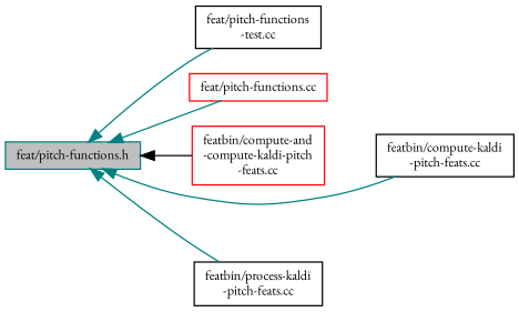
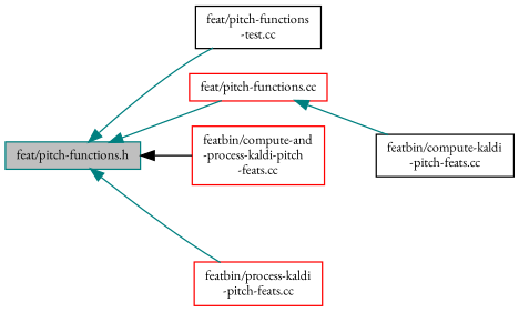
  digraph {
    fontname="EB Garamond"
    rankdir=LR
    node [color=red fillcolor=white fontname="EB Garamond" fontsize=10 shape=record style=filled]
    edge [color=teal dir=back fontname="EB Garamond" fontsize=10 labelfontname=Helvetica labelfontsize=10 style=solid]
    n1 [color=teal fillcolor=grey75 fontcolor=black height=0.2 label="feat/pitch-functions.h" width=0.4]
    n2 [color=black height=0.2 label="feat/pitch-functions\l-test.cc" width=0.4]
    n3 [height=0.2 label="feat/pitch-functions.cc" width=0.4]
-   n4 [height=0.2 label="featbin/compute-and\l-compute-kaldi-pitch\l-feats.cc" width=0.4]
+   n4 [height=0.2 label="featbin/compute-and\l-process-kaldi-pitch\l-feats.cc" width=0.4]
    n5 [color=black height=0.2 label="featbin/compute-kaldi\l-pitch-feats.cc" width=0.4]
-   n6 [color=black height=0.2 label="featbin/process-kaldi\l-pitch-feats.cc" width=0.4]
+   n6 [height=0.2 label="featbin/process-kaldi\l-pitch-feats.cc" width=0.4]
    n1 -> n2
    n1 -> n3
    n1 -> n4 [color=black]
-   n1 -> n5
+   n3 -> n5
    n1 -> n6
  }
